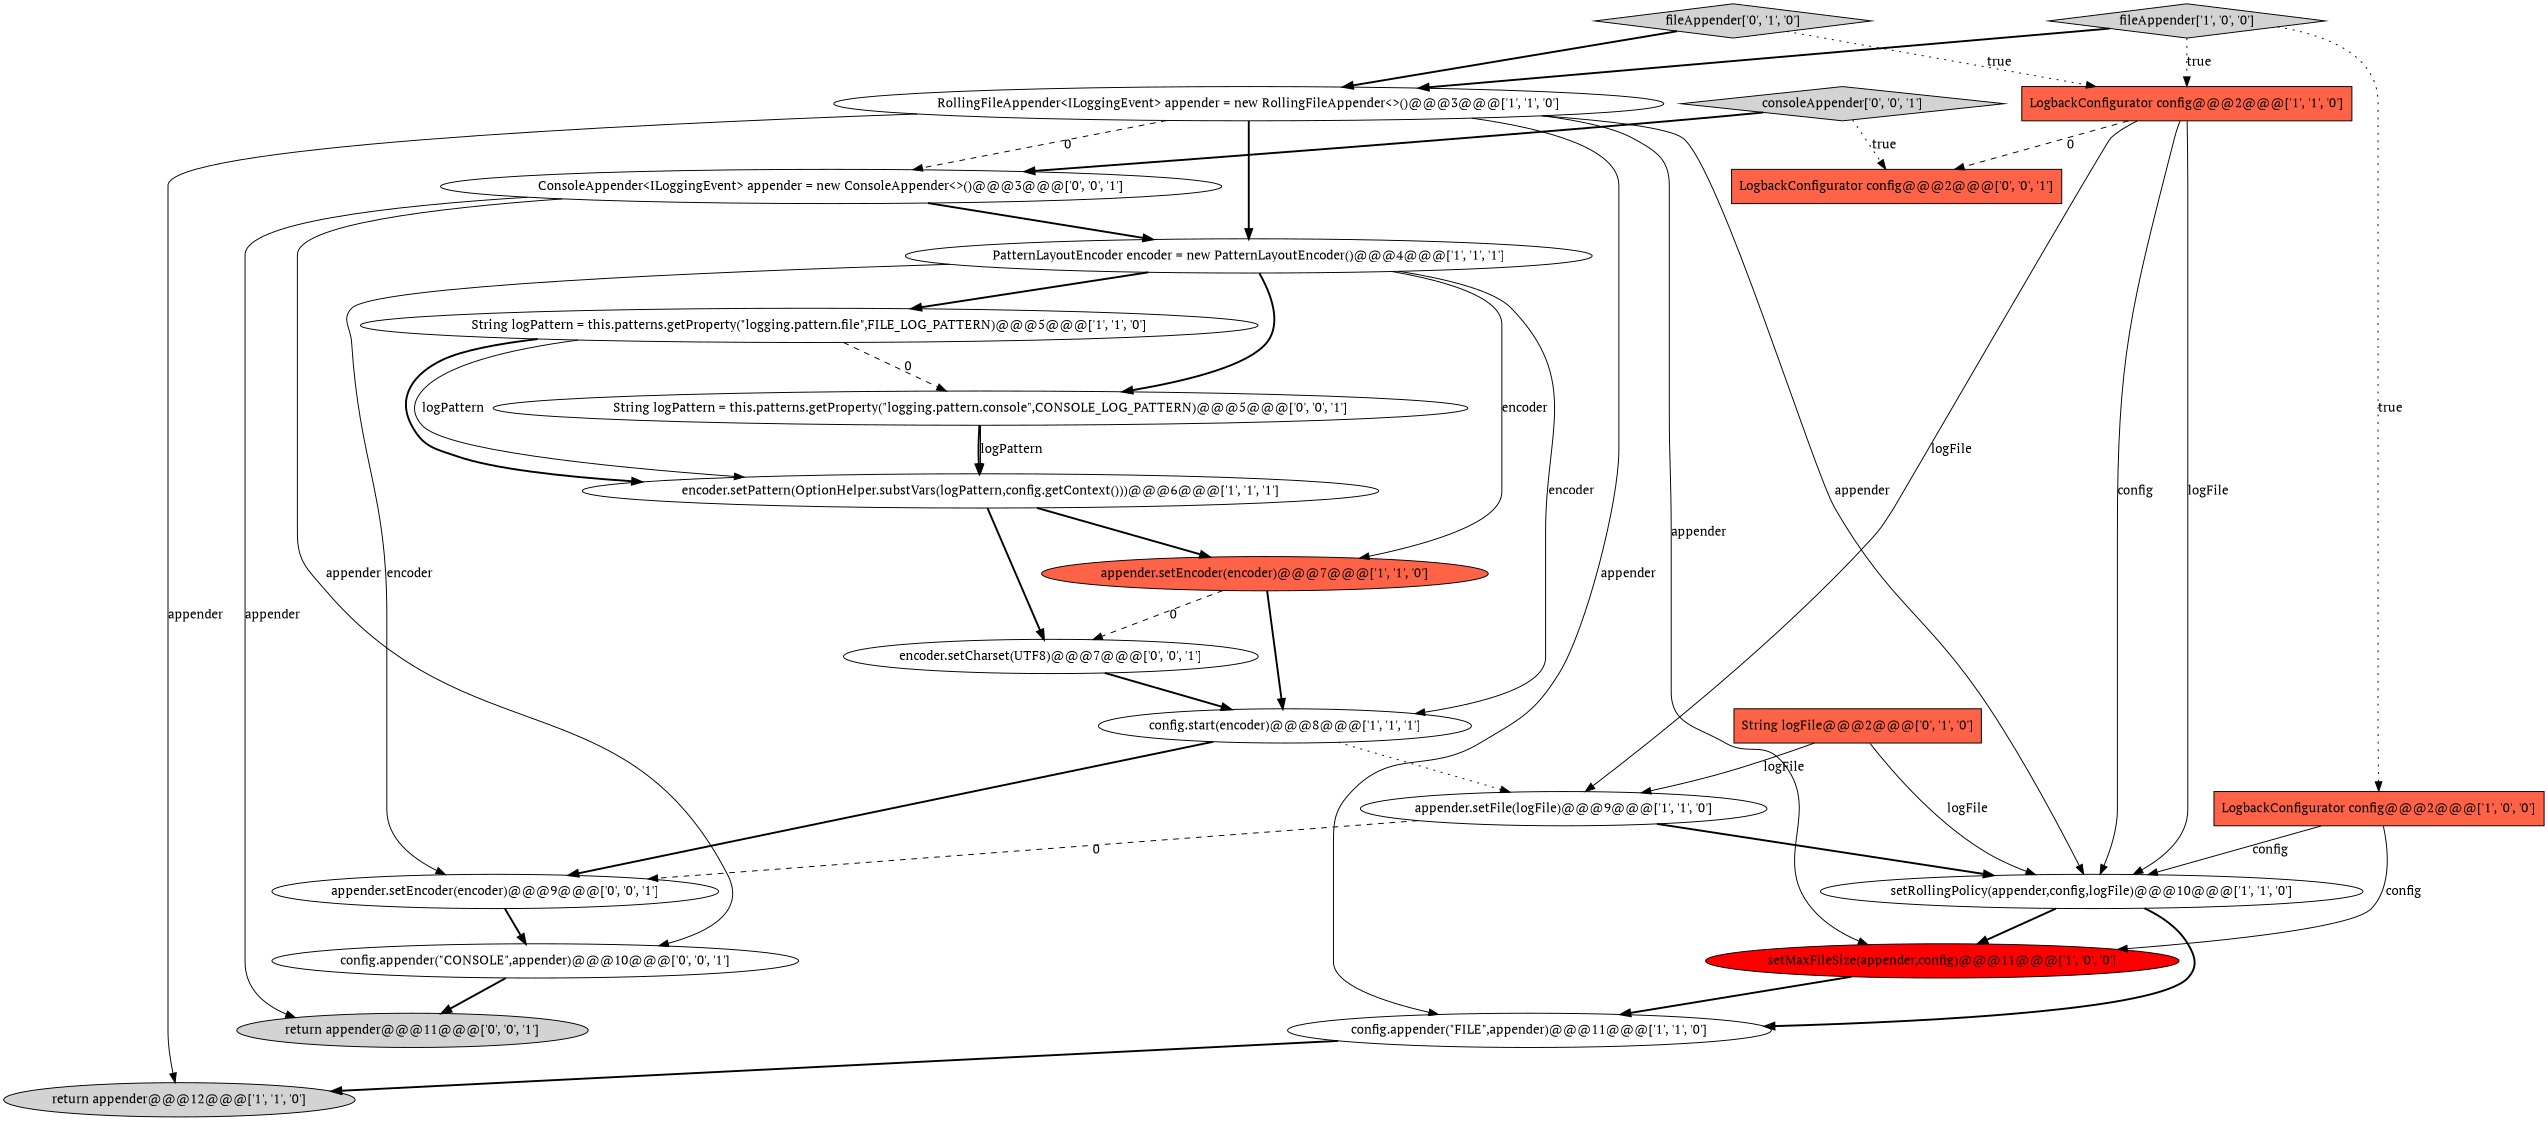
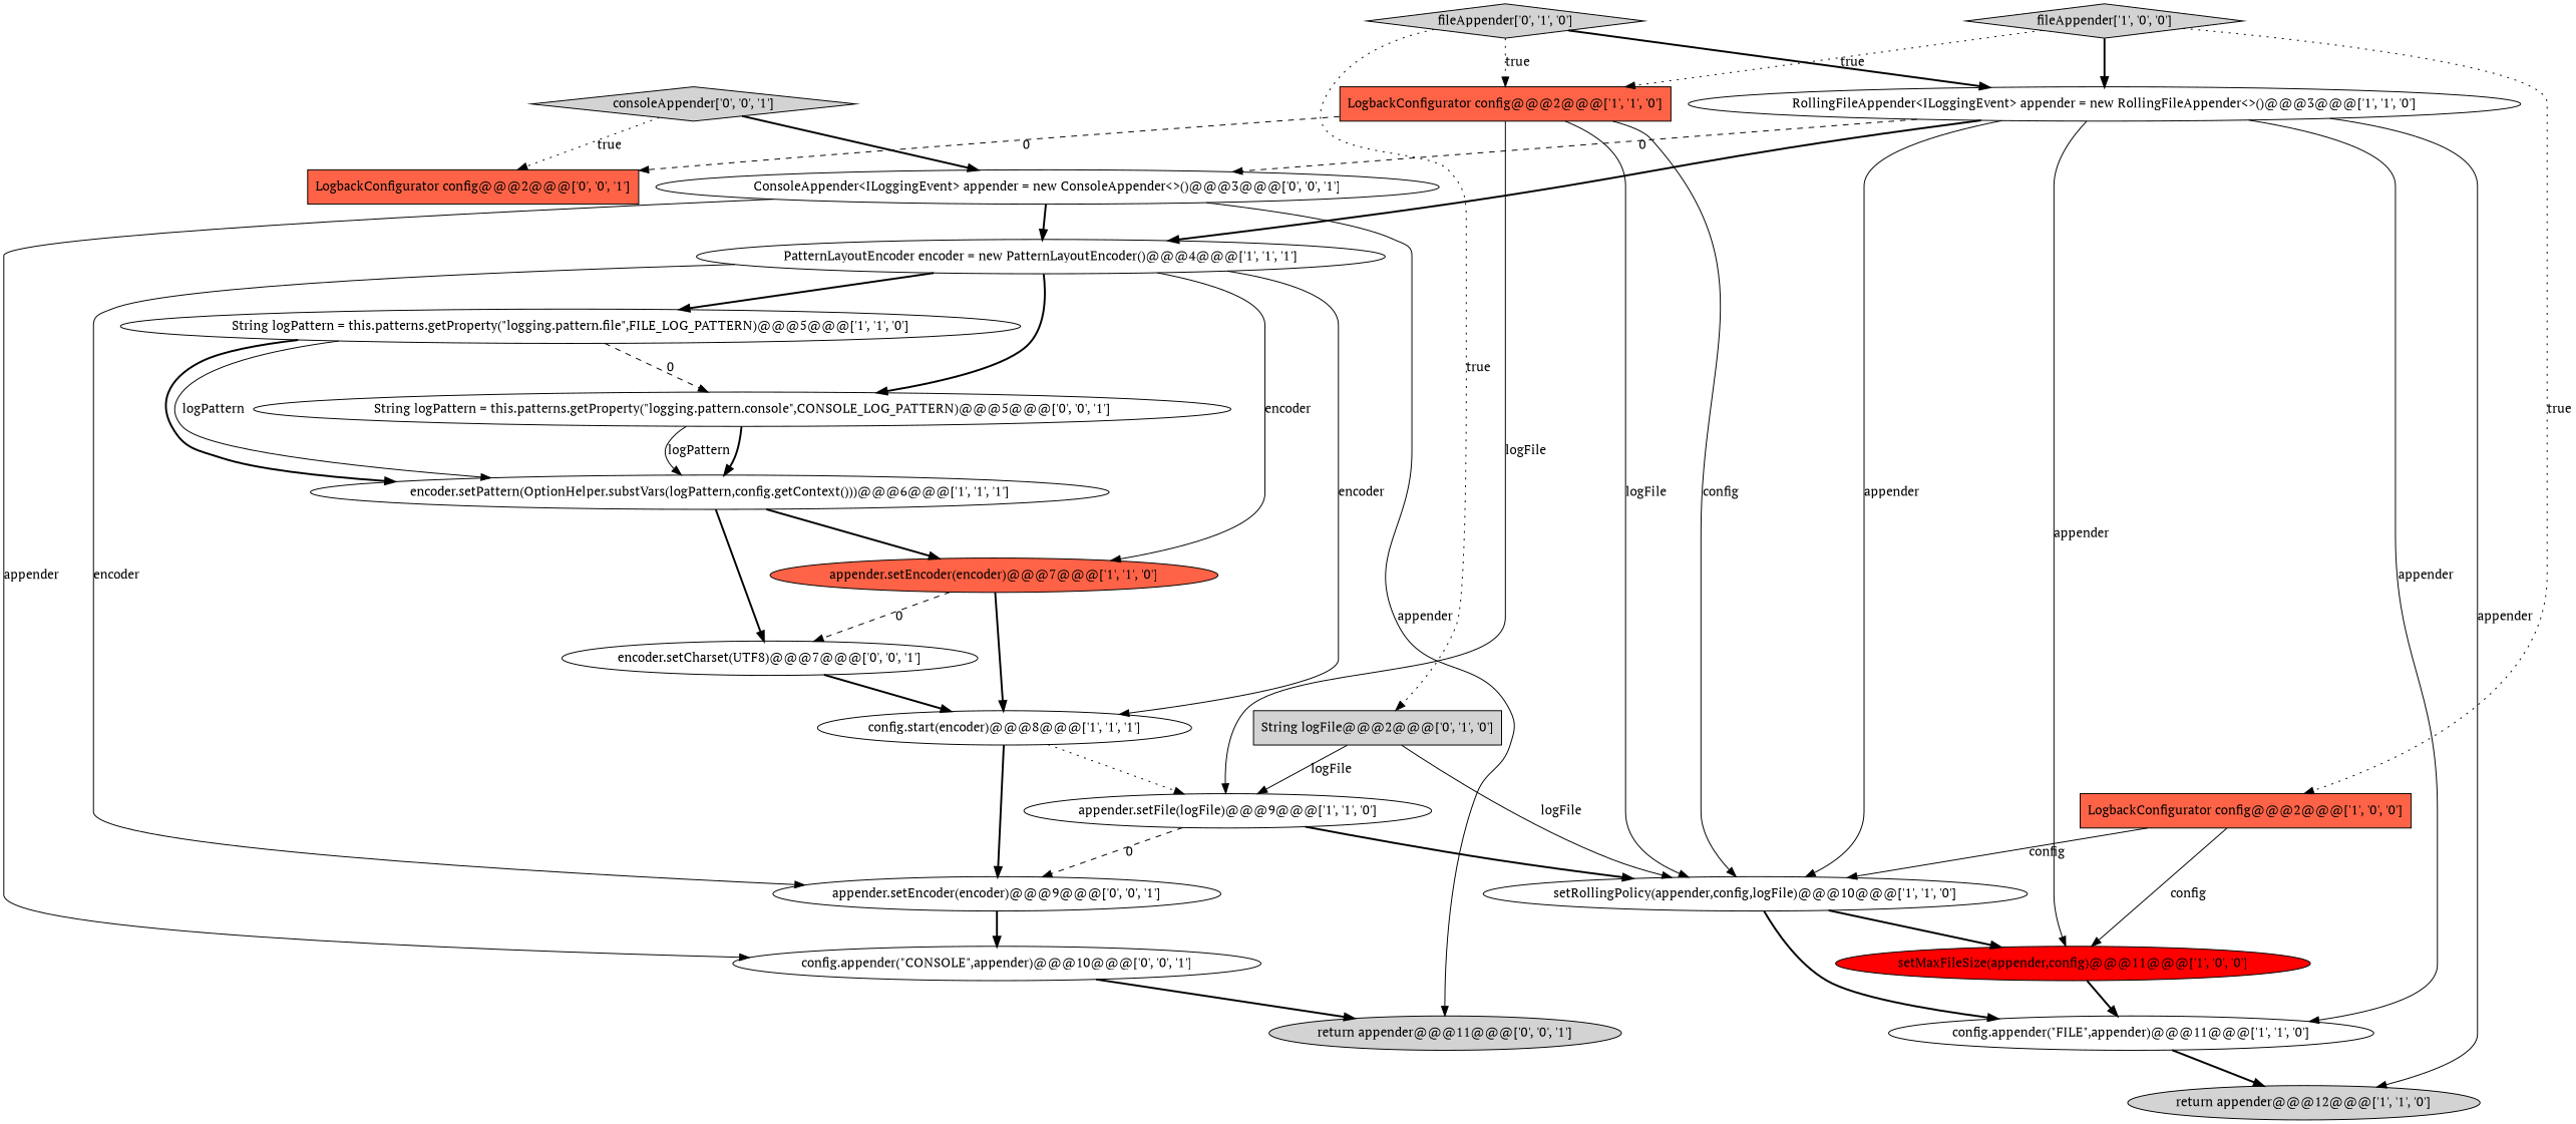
  digraph {
    fontname="PT Serif"
    node [fillcolor=white fontname="PT Serif" shape=ellipse style=filled]
    edge [fontname="PT Serif" style=bold]
    n1 [label="encoder.setCharset(UTF8)@@@7@@@['0', '0', '1']"]
    n2 [label="config.start(encoder)@@@8@@@['1', '1', '1']"]
    n3 [label="appender.setFile(logFile)@@@9@@@['1', '1', '0']"]
    n4 [label="appender.setEncoder(encoder)@@@9@@@['0', '0', '1']"]
    n5 [fillcolor=red label="setMaxFileSize(appender,config)@@@11@@@['1', '0', '0']"]
    n6 [label="config.appender(\"FILE\",appender)@@@11@@@['1', '1', '0']"]
    n7 [fillcolor=lightgray label="return appender@@@12@@@['1', '1', '0']"]
    n8 [fillcolor=lightgray label="fileAppender['0', '1', '0']" shape=diamond]
-   n9 [fillcolor=tomato label="String logFile@@@2@@@['0', '1', '0']" shape=box]
+   n9 [fillcolor=lightgray label="String logFile@@@2@@@['0', '1', '0']" shape=box]
    n10 [label="RollingFileAppender<ILoggingEvent> appender = new RollingFileAppender<>()@@@3@@@['1', '1', '0']"]
    n11 [fillcolor=tomato label="LogbackConfigurator config@@@2@@@['1', '1', '0']" shape=box]
    n12 [label="setRollingPolicy(appender,config,logFile)@@@10@@@['1', '1', '0']"]
    n13 [label="ConsoleAppender<ILoggingEvent> appender = new ConsoleAppender<>()@@@3@@@['0', '0', '1']"]
    n14 [label="PatternLayoutEncoder encoder = new PatternLayoutEncoder()@@@4@@@['1', '1', '1']"]
    n15 [fillcolor=tomato label="LogbackConfigurator config@@@2@@@['0', '0', '1']" shape=box]
    n16 [fillcolor=lightgray label="consoleAppender['0', '0', '1']" shape=diamond]
    n17 [fillcolor=lightgray label="return appender@@@11@@@['0', '0', '1']"]
    n18 [label="config.appender(\"CONSOLE\",appender)@@@10@@@['0', '0', '1']"]
    n19 [label="String logPattern = this.patterns.getProperty(\"logging.pattern.console\",CONSOLE_LOG_PATTERN)@@@5@@@['0', '0', '1']"]
    n20 [label="encoder.setPattern(OptionHelper.substVars(logPattern,config.getContext()))@@@6@@@['1', '1', '1']"]
    n21 [fillcolor=tomato label="appender.setEncoder(encoder)@@@7@@@['1', '1', '0']"]
    n22 [label="String logPattern = this.patterns.getProperty(\"logging.pattern.file\",FILE_LOG_PATTERN)@@@5@@@['1', '1', '0']"]
    n23 [fillcolor=tomato label="LogbackConfigurator config@@@2@@@['1', '0', '0']" shape=box]
    n24 [fillcolor=lightgray label="fileAppender['1', '0', '0']" shape=diamond]
    n1 -> n2
    n2 -> n3 [style=dotted]
    n2 -> n4
    n3 -> n4 [label=0 style=dashed]
    n3 -> n12
    n4 -> n18
    n5 -> n6
    n6 -> n7
+   n8 -> n9 [label=true style=dotted]
    n8 -> n10
    n8 -> n11 [label=true style=dotted]
    n9 -> n3 [label=logFile style=solid]
    n9 -> n12 [label=logFile style=solid]
    n10 -> n5 [label=appender style=solid]
    n10 -> n6 [label=appender style=solid]
    n10 -> n7 [label=appender style=solid]
    n10 -> n12 [label=appender style=solid]
    n10 -> n13 [label=0 style=dashed]
    n10 -> n14
    n11 -> n3 [label=logFile style=solid]
    n11 -> n12 [label=config style=solid]
    n11 -> n12 [label=logFile style=solid]
    n11 -> n15 [label=0 style=dashed]
    n12 -> n5
    n12 -> n6
    n13 -> n14
    n13 -> n17 [label=appender style=solid]
    n13 -> n18 [label=appender style=solid]
    n14 -> n2 [label=encoder style=solid]
    n14 -> n4 [label=encoder style=solid]
    n14 -> n19
    n14 -> n21 [label=encoder style=solid]
    n14 -> n22
    n16 -> n13
    n16 -> n15 [label=true style=dotted]
    n18 -> n17
    n19 -> n20
    n19 -> n20 [label=logPattern style=solid]
    n20 -> n1
    n20 -> n21
    n21 -> n1 [label=0 style=dashed]
    n21 -> n2
    n22 -> n19 [label=0 style=dashed]
    n22 -> n20 [label=logPattern style=solid]
    n22 -> n20
    n23 -> n5 [label=config style=solid]
    n23 -> n12 [label=config style=solid]
    n24 -> n10
    n24 -> n11 [label=true style=dotted]
    n24 -> n23 [label=true style=dotted]
  }
